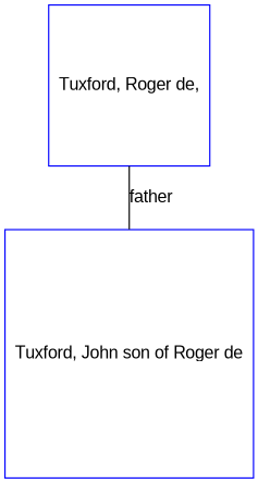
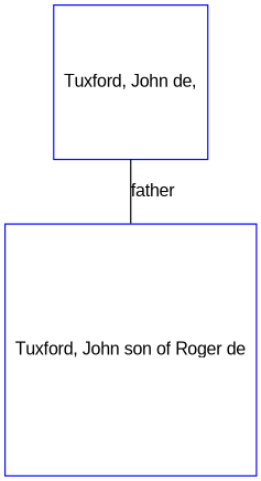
  digraph {
    fontname="Liberation Sans"
    node [color=blue regular=1 shape=box fontname="Liberation Sans"]
    n1 [label="Tuxford, John son of Roger de"]
-   n2 [label="Tuxford, Roger de,"]
+   n2 [label="Tuxford, John de,"]
    n2 -> n1 [arrowsize=0.0 dir=none label=father fontname="Liberation Sans"]
  }
